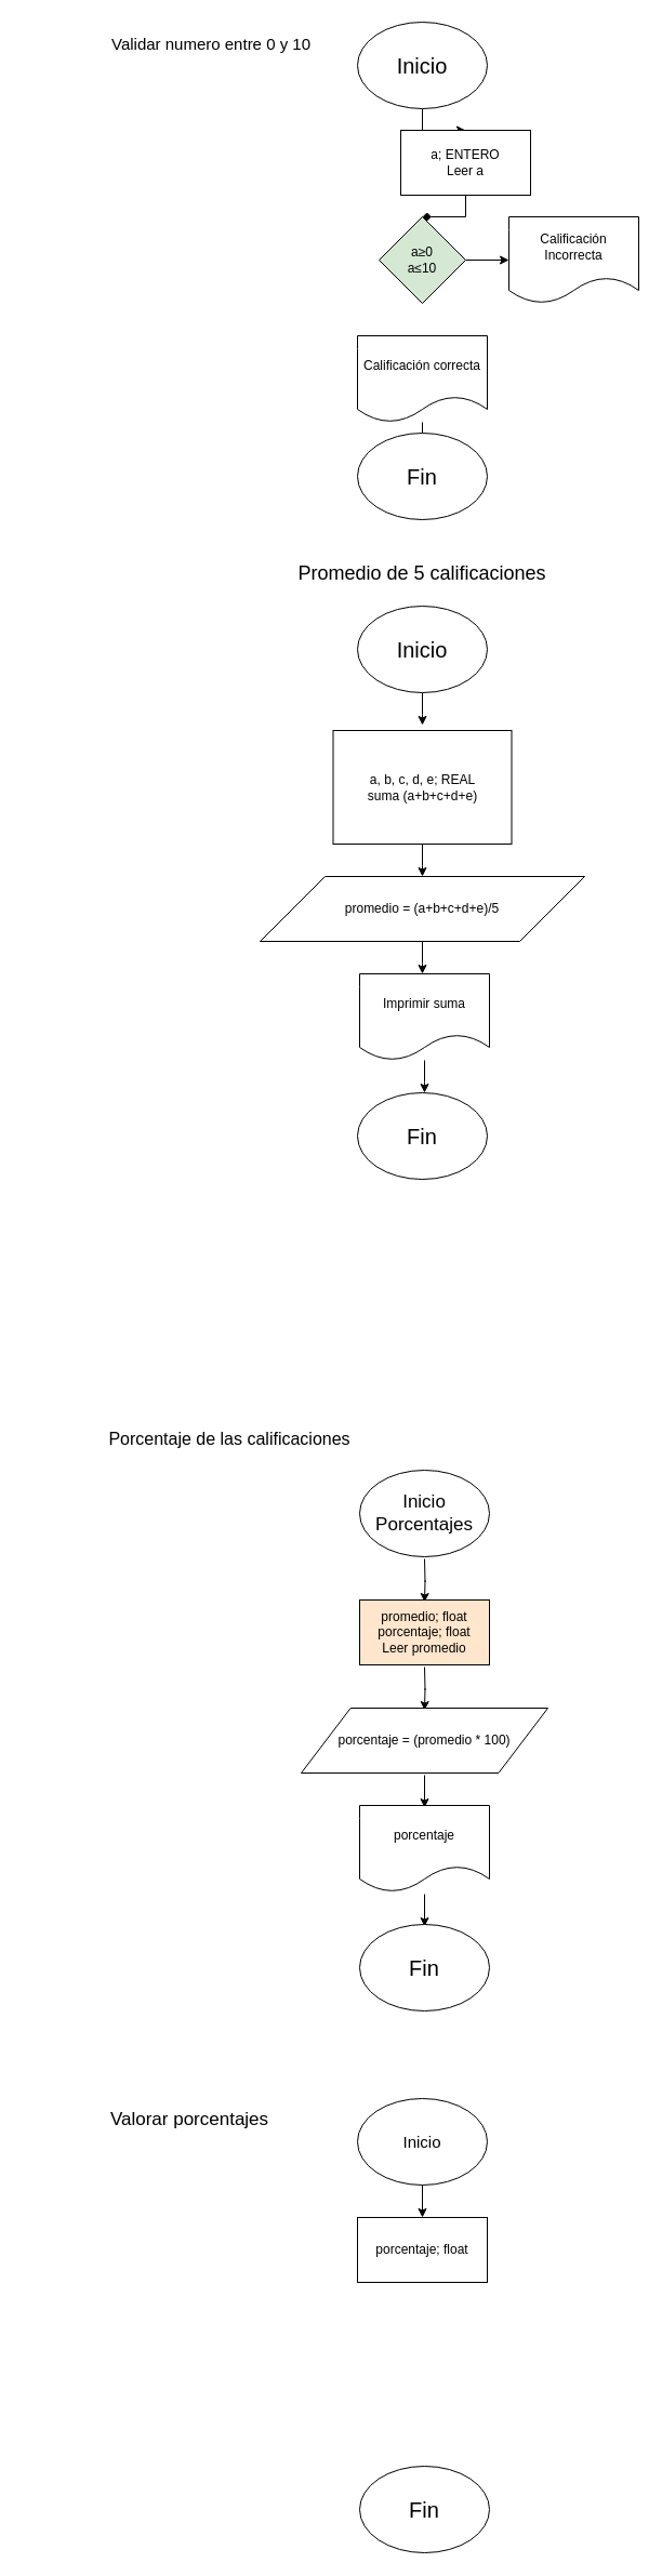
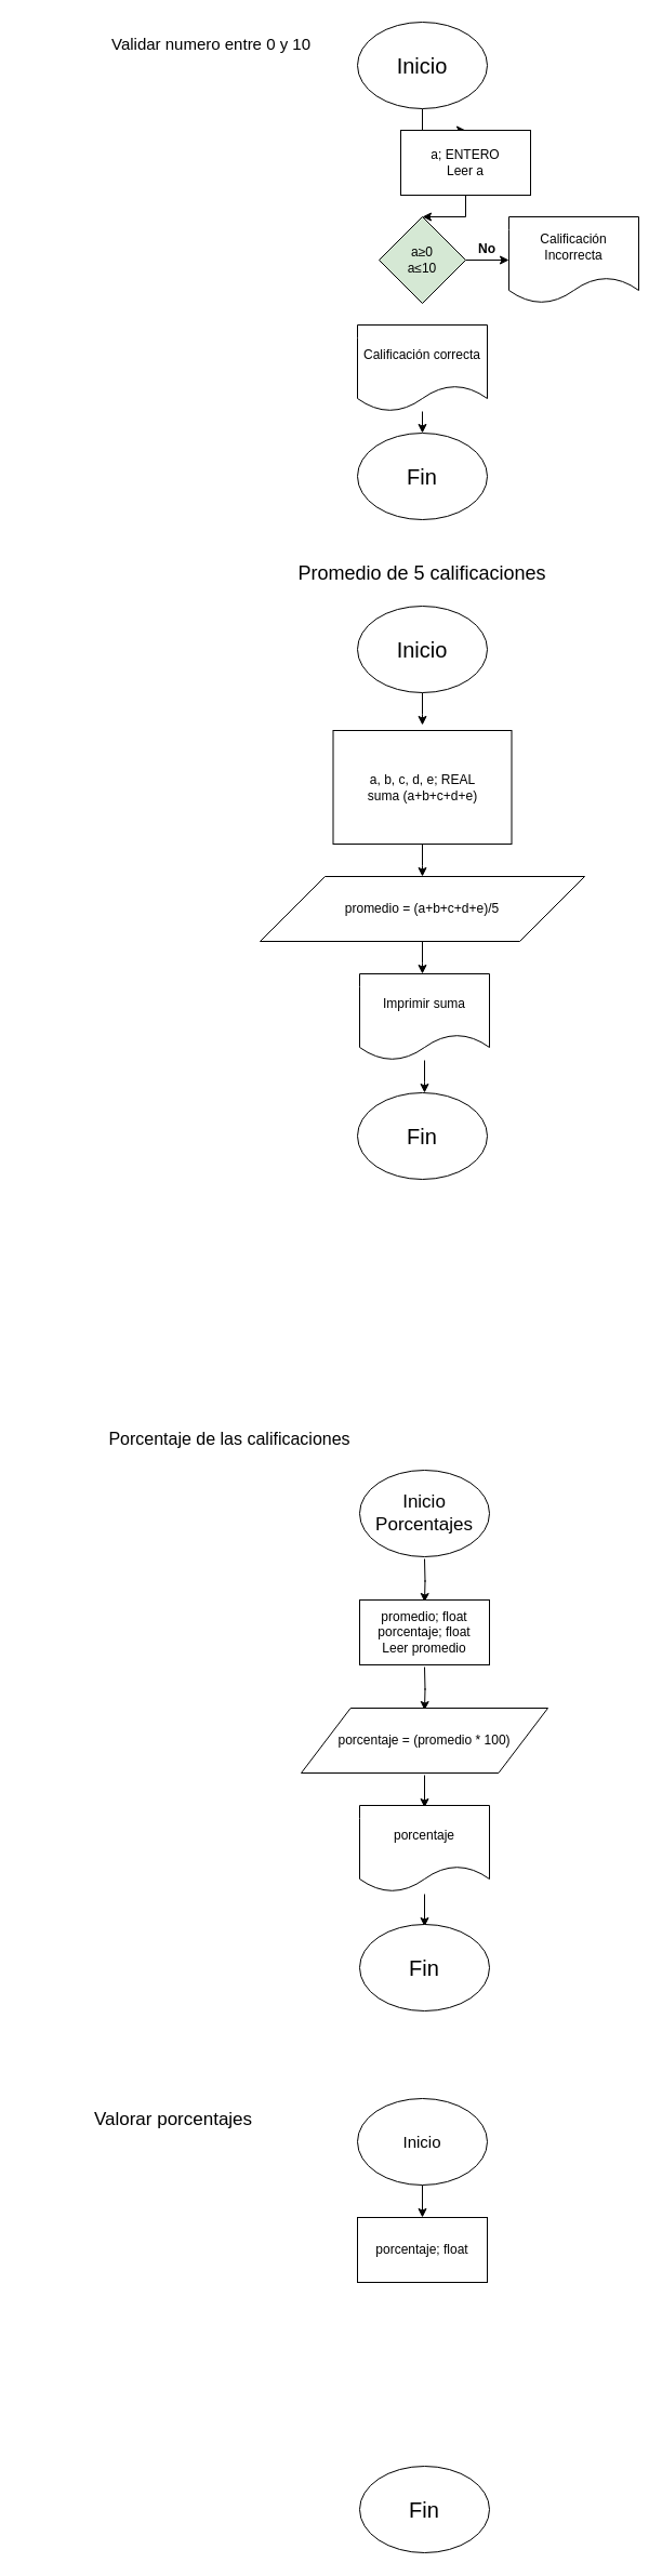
  <mxCell id="0" />
  <mxCell id="1" parent="0" />
  <mxCell id="2" style="edgeStyle=orthogonalEdgeStyle;rounded=0;orthogonalLoop=1;jettySize=auto;html=1;" edge="1" parent="1" source="3" target="5"><mxGeometry relative="1" as="geometry"><mxPoint x="390" y="130" as="targetPoint" /></mxGeometry></mxCell>
  <mxCell id="3" value="&lt;font style=&quot;font-size: 20px&quot;&gt;Inicio&lt;/font&gt;" style="ellipse;whiteSpace=wrap;html=1;" vertex="1" parent="1"><mxGeometry x="330" y="20" width="120" height="80" as="geometry" /></mxCell>
- <mxCell id="4" style="edgeStyle=orthogonalEdgeStyle;rounded=0;orthogonalLoop=1;jettySize=auto;html=1;endArrow=diamond;" edge="1" parent="1" source="5" target="7"><mxGeometry relative="1" as="geometry"><mxPoint x="390" y="210" as="targetPoint" /></mxGeometry></mxCell>
+ <mxCell id="4" style="edgeStyle=orthogonalEdgeStyle;rounded=0;orthogonalLoop=1;jettySize=auto;html=1;" edge="1" parent="1" source="5" target="7"><mxGeometry relative="1" as="geometry"><mxPoint x="390" y="210" as="targetPoint" /></mxGeometry></mxCell>
  <mxCell id="5" value="a; ENTERO&lt;br&gt;Leer a" style="rounded=0;whiteSpace=wrap;html=1;" vertex="1" parent="1"><mxGeometry x="370" y="120" width="120" height="60" as="geometry" /></mxCell>
  <mxCell id="6" style="edgeStyle=orthogonalEdgeStyle;rounded=0;orthogonalLoop=1;jettySize=auto;html=1;" edge="1" parent="1" source="7" target="8"><mxGeometry relative="1" as="geometry"><mxPoint x="470" y="240" as="targetPoint" /></mxGeometry></mxCell>
  <mxCell id="7" value="a≥0&lt;br&gt;a≤10" style="rhombus;whiteSpace=wrap;html=1;fillColor=#d5e8d4;" vertex="1" parent="1"><mxGeometry x="350" y="200" width="80" height="80" as="geometry" /></mxCell>
  <mxCell id="8" value="Calificación Incorrecta" style="shape=document;whiteSpace=wrap;html=1;boundedLbl=1;" vertex="1" parent="1"><mxGeometry x="470" y="200" width="120" height="80" as="geometry" /></mxCell>
  <mxCell id="9" style="edgeStyle=orthogonalEdgeStyle;rounded=0;orthogonalLoop=1;jettySize=auto;html=1;" edge="1" parent="1" source="10"><mxGeometry relative="1" as="geometry"><mxPoint x="390" y="400" as="targetPoint" /></mxGeometry></mxCell>
- <mxCell id="10" value="Calificación correcta" style="shape=document;whiteSpace=wrap;html=1;boundedLbl=1;" vertex="1" parent="1"><mxGeometry x="330" y="310" width="120" height="80" as="geometry" /></mxCell>
+ <mxCell id="10" value="Calificación correcta" style="shape=document;whiteSpace=wrap;html=1;boundedLbl=1;" vertex="1" parent="1"><mxGeometry x="330" y="300" width="120" height="80" as="geometry" /></mxCell>
  <mxCell id="11" value="&lt;font style=&quot;font-size: 20px&quot;&gt;Fin&lt;/font&gt;" style="ellipse;whiteSpace=wrap;html=1;" vertex="1" parent="1"><mxGeometry x="330" y="400" width="120" height="80" as="geometry" /></mxCell>
  <mxCell id="12" value="&lt;font style=&quot;font-size: 15px&quot;&gt;Validar numero entre 0 y 10&lt;/font&gt;" style="text;html=1;strokeColor=none;fillColor=none;align=center;verticalAlign=middle;whiteSpace=wrap;rounded=0;" vertex="1" parent="1"><mxGeometry x="100" y="30" width="190" height="20" as="geometry" /></mxCell>
+ <mxCell id="13" value="&lt;b&gt;No&lt;/b&gt;" style="text;html=1;strokeColor=none;fillColor=none;align=center;verticalAlign=middle;whiteSpace=wrap;rounded=0;" vertex="1" parent="1"><mxGeometry x="430" y="220" width="40" height="20" as="geometry" /></mxCell>
  <mxCell id="14" value="&lt;font style=&quot;font-size: 18px&quot;&gt;Promedio de 5 calificaciones&lt;/font&gt;" style="text;html=1;strokeColor=none;fillColor=none;align=center;verticalAlign=middle;whiteSpace=wrap;rounded=0;" vertex="1" parent="1"><mxGeometry x="240" y="520" width="300" height="20" as="geometry" /></mxCell>
  <mxCell id="15" style="edgeStyle=orthogonalEdgeStyle;rounded=0;orthogonalLoop=1;jettySize=auto;html=1;" edge="1" parent="1" source="16"><mxGeometry relative="1" as="geometry"><mxPoint x="390" y="670" as="targetPoint" /></mxGeometry></mxCell>
  <mxCell id="16" value="&lt;font style=&quot;font-size: 20px&quot;&gt;Inicio&lt;/font&gt;" style="ellipse;whiteSpace=wrap;html=1;" vertex="1" parent="1"><mxGeometry x="330" y="560" width="120" height="80" as="geometry" /></mxCell>
  <mxCell id="17" style="edgeStyle=orthogonalEdgeStyle;rounded=0;orthogonalLoop=1;jettySize=auto;html=1;entryX=0.5;entryY=0;entryDx=0;entryDy=0;" edge="1" parent="1" source="18"><mxGeometry relative="1" as="geometry"><mxPoint x="390" y="810" as="targetPoint" /></mxGeometry></mxCell>
  <mxCell id="18" value="a, b, c, d, e; REAL&lt;br&gt;suma (a+b+c+d+e)" style="rounded=0;whiteSpace=wrap;html=1;" vertex="1" parent="1"><mxGeometry x="307.5" y="675" width="165" height="105" as="geometry" /></mxCell>
  <mxCell id="19" value="&lt;br&gt;&lt;br&gt;" style="edgeStyle=orthogonalEdgeStyle;rounded=0;orthogonalLoop=1;jettySize=auto;html=1;" edge="1" parent="1"><mxGeometry relative="1" as="geometry"><mxPoint x="392" y="1481" as="targetPoint" /><mxPoint x="392" y="1441" as="sourcePoint" /></mxGeometry></mxCell>
  <mxCell id="20" value="&lt;span style=&quot;font-size: 17px&quot;&gt;Inicio Porcentajes&lt;/span&gt;" style="ellipse;whiteSpace=wrap;html=1;" vertex="1" parent="1"><mxGeometry x="332" y="1359" width="120" height="80" as="geometry" /></mxCell>
  <mxCell id="21" style="edgeStyle=orthogonalEdgeStyle;rounded=0;orthogonalLoop=1;jettySize=auto;html=1;" edge="1" parent="1"><mxGeometry relative="1" as="geometry"><mxPoint x="392" y="1581" as="targetPoint" /><mxPoint x="392" y="1541" as="sourcePoint" /></mxGeometry></mxCell>
- <mxCell id="22" value="promedio; float&lt;br&gt;porcentaje; float&lt;br&gt;Leer promedio" style="rounded=0;whiteSpace=wrap;html=1;fillColor=#ffe6cc;" vertex="1" parent="1"><mxGeometry x="332" y="1479" width="120" height="60" as="geometry" /></mxCell>
+ <mxCell id="22" value="promedio; float&lt;br&gt;porcentaje; float&lt;br&gt;Leer promedio" style="rounded=0;whiteSpace=wrap;html=1;" vertex="1" parent="1"><mxGeometry x="332" y="1479" width="120" height="60" as="geometry" /></mxCell>
  <mxCell id="23" style="edgeStyle=orthogonalEdgeStyle;rounded=0;orthogonalLoop=1;jettySize=auto;html=1;" edge="1" parent="1"><mxGeometry relative="1" as="geometry"><mxPoint x="392" y="1671" as="targetPoint" /><mxPoint x="392" y="1641" as="sourcePoint" /></mxGeometry></mxCell>
  <mxCell id="24" value="porcentaje = (promedio * 100)" style="shape=parallelogram;perimeter=parallelogramPerimeter;whiteSpace=wrap;html=1;" vertex="1" parent="1"><mxGeometry x="278" y="1579" width="228" height="60" as="geometry" /></mxCell>
  <mxCell id="25" style="edgeStyle=orthogonalEdgeStyle;rounded=0;orthogonalLoop=1;jettySize=auto;html=1;" edge="1" parent="1"><mxGeometry relative="1" as="geometry"><mxPoint x="392" y="1781" as="targetPoint" /><mxPoint x="392" y="1751" as="sourcePoint" /></mxGeometry></mxCell>
  <mxCell id="26" value="porcentaje" style="shape=document;whiteSpace=wrap;html=1;boundedLbl=1;" vertex="1" parent="1"><mxGeometry x="332" y="1669" width="120" height="80" as="geometry" /></mxCell>
  <mxCell id="27" value="&lt;font style=&quot;font-size: 20px&quot;&gt;Fin&lt;/font&gt;" style="ellipse;whiteSpace=wrap;html=1;" vertex="1" parent="1"><mxGeometry x="332" y="1779" width="120" height="80" as="geometry" /></mxCell>
  <mxCell id="28" value="&lt;font style=&quot;font-size: 16px&quot;&gt;Porcentaje de las calificaciones&lt;/font&gt;" style="text;html=1;strokeColor=none;fillColor=none;align=center;verticalAlign=middle;whiteSpace=wrap;rounded=0;" vertex="1" parent="1"><mxGeometry x="92" y="1320" width="240" height="20" as="geometry" /></mxCell>
  <mxCell id="29" value="&lt;font style=&quot;font-size: 20px&quot;&gt;Fin&lt;/font&gt;" style="ellipse;whiteSpace=wrap;html=1;" vertex="1" parent="1"><mxGeometry x="330" y="1010" width="120" height="80" as="geometry" /></mxCell>
  <mxCell id="30" style="edgeStyle=orthogonalEdgeStyle;rounded=0;orthogonalLoop=1;jettySize=auto;html=1;entryX=0.5;entryY=0;entryDx=0;entryDy=0;" edge="1" parent="1" source="31" target="32"><mxGeometry relative="1" as="geometry"><mxPoint x="390" y="2070" as="targetPoint" /></mxGeometry></mxCell>
  <mxCell id="31" value="&lt;font style=&quot;font-size: 15px&quot;&gt;Inicio&lt;/font&gt;" style="ellipse;whiteSpace=wrap;html=1;" vertex="1" parent="1"><mxGeometry x="330" y="1940" width="120" height="80" as="geometry" /></mxCell>
  <mxCell id="32" value="porcentaje; float" style="rounded=0;whiteSpace=wrap;html=1;" vertex="1" parent="1"><mxGeometry x="330" y="2050" width="120" height="60" as="geometry" /></mxCell>
  <mxCell id="33" value="&lt;font style=&quot;font-size: 20px&quot;&gt;Fin&lt;/font&gt;" style="ellipse;whiteSpace=wrap;html=1;" vertex="1" parent="1"><mxGeometry x="332" y="2280" width="120" height="80" as="geometry" /></mxCell>
- <mxCell id="34" value="&lt;font style=&quot;font-size: 17px&quot;&gt;Valorar porcentajes&lt;/font&gt;" style="text;html=1;strokeColor=none;fillColor=none;align=center;verticalAlign=middle;whiteSpace=wrap;rounded=0;" vertex="1" parent="1"><mxGeometry x="35" y="1950" width="280" height="20" as="geometry" /></mxCell>
+ <mxCell id="34" value="&lt;font style=&quot;font-size: 17px&quot;&gt;Valorar porcentajes&lt;/font&gt;" style="text;html=1;strokeColor=none;fillColor=none;align=center;verticalAlign=middle;whiteSpace=wrap;rounded=0;" vertex="1" parent="1"><mxGeometry x="20" y="1950" width="280" height="20" as="geometry" /></mxCell>
  <mxCell id="35" style="edgeStyle=orthogonalEdgeStyle;rounded=0;orthogonalLoop=1;jettySize=auto;html=1;" edge="1" parent="1" source="36"><mxGeometry relative="1" as="geometry"><mxPoint x="392" y="1010" as="targetPoint" /></mxGeometry></mxCell>
  <mxCell id="36" value="Imprimir suma" style="shape=document;whiteSpace=wrap;html=1;boundedLbl=1;" vertex="1" parent="1"><mxGeometry x="332" y="900" width="120" height="80" as="geometry" /></mxCell>
  <mxCell id="37" style="edgeStyle=orthogonalEdgeStyle;rounded=0;orthogonalLoop=1;jettySize=auto;html=1;" edge="1" parent="1" source="38"><mxGeometry relative="1" as="geometry"><mxPoint x="390" y="900" as="targetPoint" /></mxGeometry></mxCell>
  <mxCell id="38" value="promedio = (a+b+c+d+e)/5" style="shape=parallelogram;perimeter=parallelogramPerimeter;whiteSpace=wrap;html=1;" vertex="1" parent="1"><mxGeometry x="240" y="810" width="300" height="60" as="geometry" /></mxCell>
